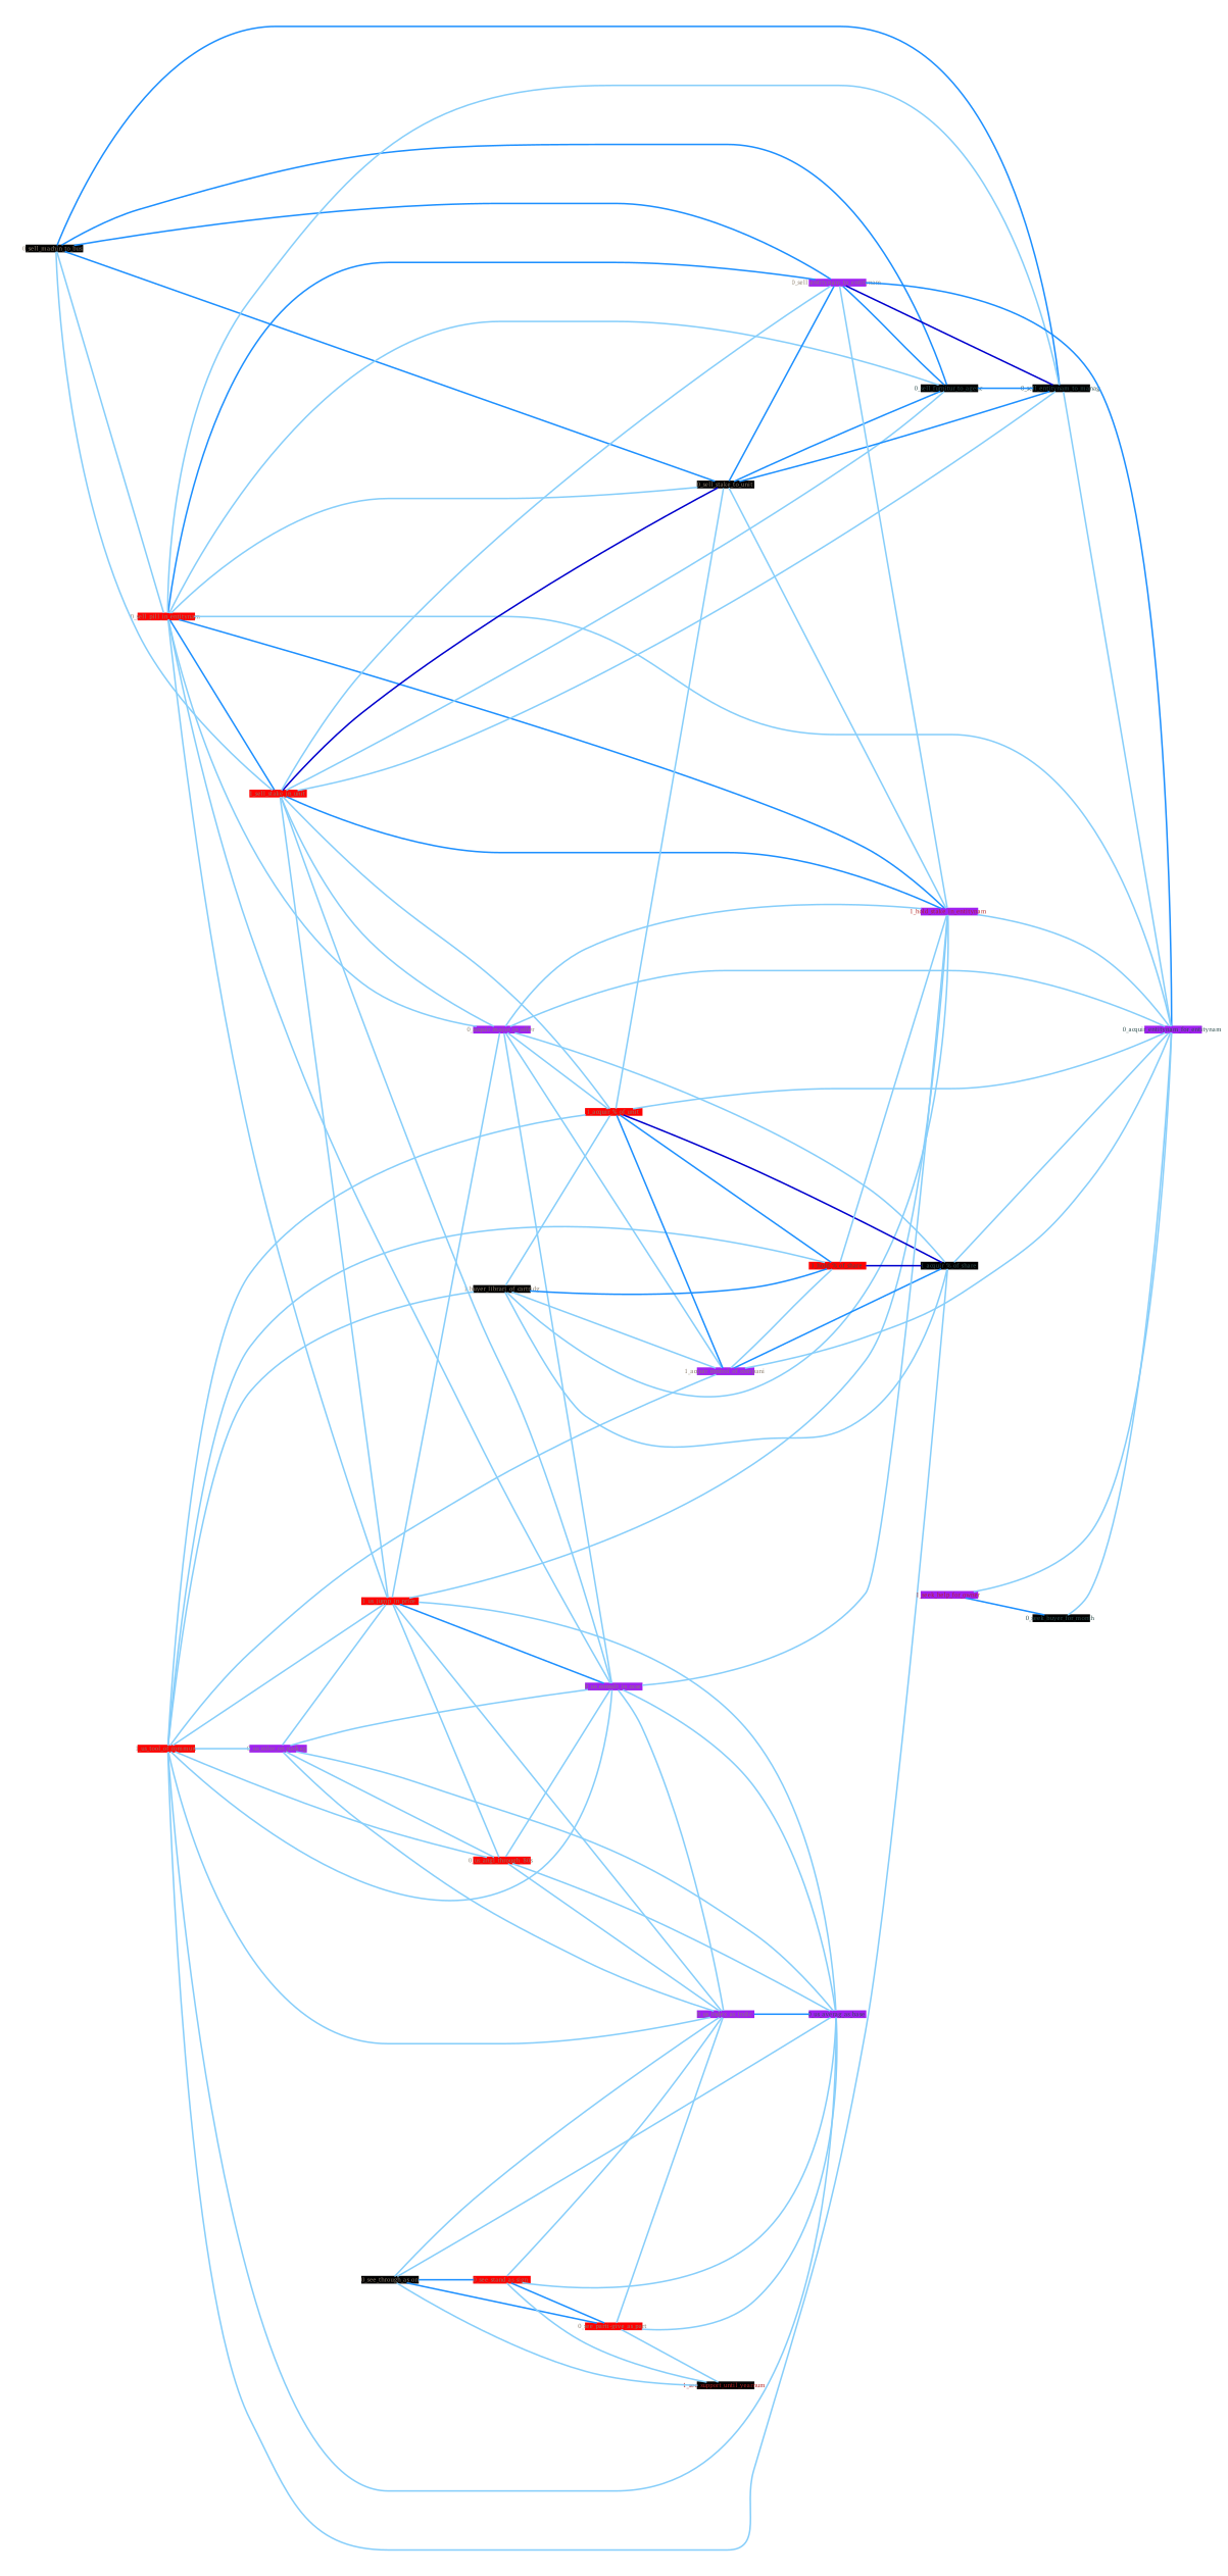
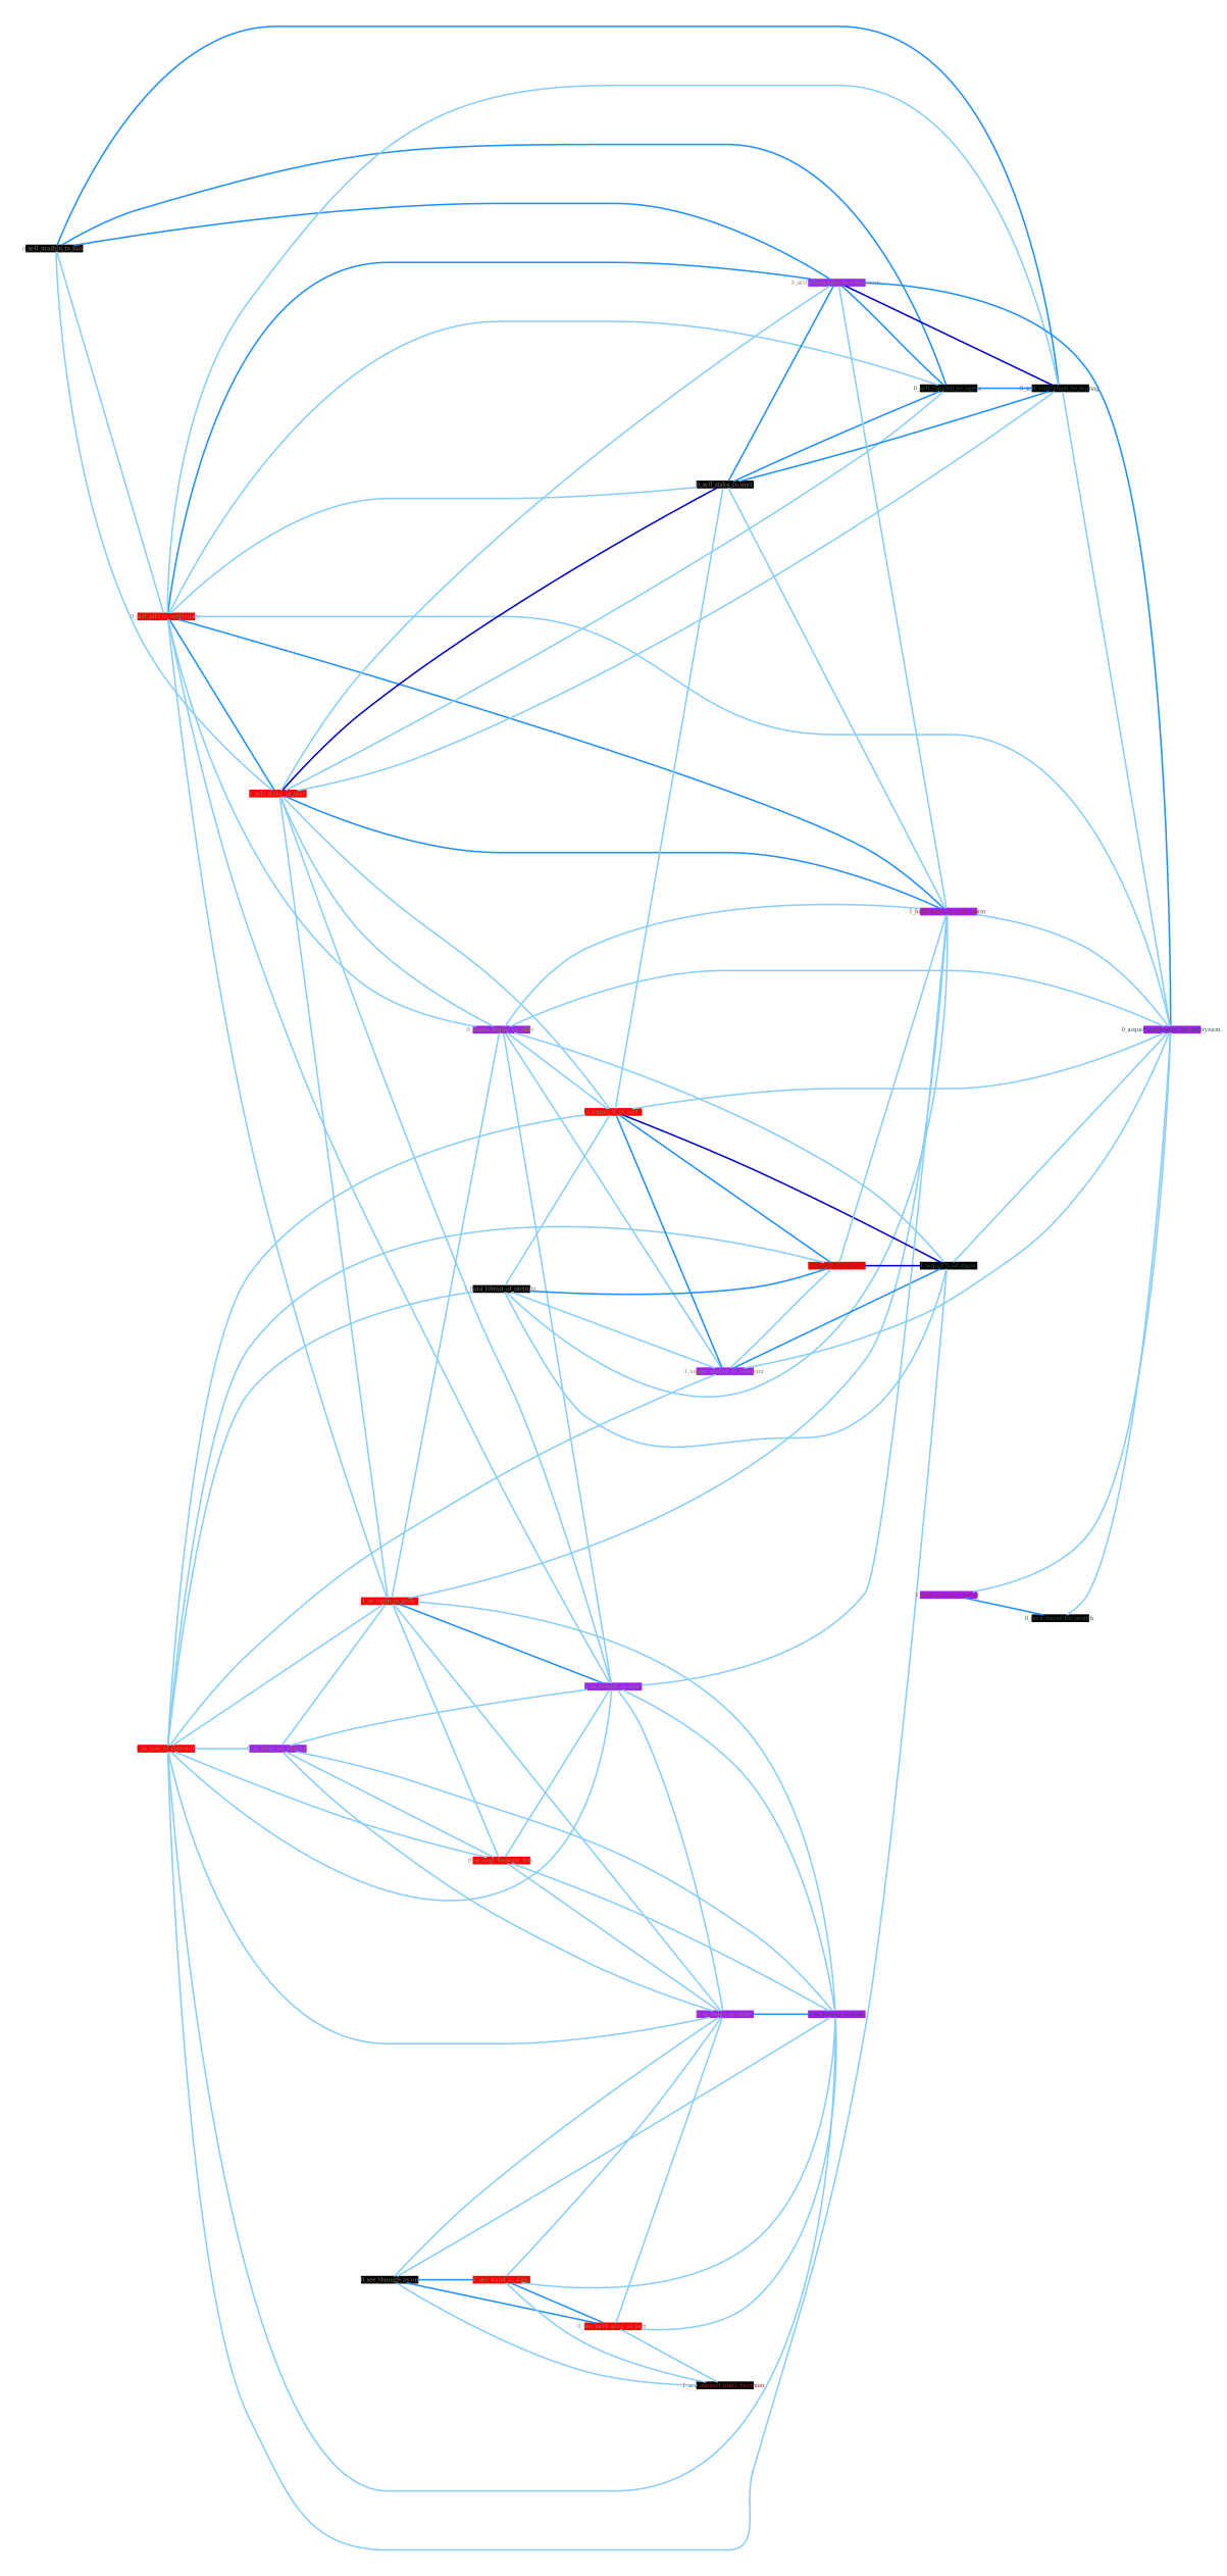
  graph {
    fontname="PT Serif"
    rankdir=LR
    node [color=purple fixedsize=true fontcolor="#8b7d6b" fontname="PT Serif" fontsize=4 shape=polygon style=filled]
    edge [color="#87cefa" fontname="PT Serif" w=1]
    "0_sell_machin_to_busi " [color=black height=.06 width=.5]
    "0_sell_pill_in_entitynam " [color=red height=.06 width=.5]
    "1_us_tool_of_commun " [color=red height=.06 width=.5]
    "1_sell_stake_in_unit " [color=red height=.06 width=.5]
    "0_us_color_on_packag " [height=.06 width=.5]
    n6 [color=black height=.06 label="0_see_through_as_on" width=.5]
    "0_see_stand_as_sign " [color=red height=.06 width=.5]
    "1_us_jump_in_price " [color=red height=.06 width=.5]
    "0_us_angl_through_'80s " [color=red height=.06 width=.5]
    "0_see_parti-give_as_part " [color=red height=.06 width=.5]
    "0_acquir_major_in_offer " [height=.06 width=.5]
-   "1_hold_librari_of_cartridg " [color=black height=.06 width=.5 label="1_buyer_librari_of_cartridg"]
+   "1_hold_librari_of_cartridg " [color=black height=.06 width=.5]
    "1_acquir_%_of_unit " [color=red height=.06 width=.5]
    "1_acquir_control_of_compani " [height=.06 width=.5]
    "0_us_consult_in_case " [height=.06 width=.5]
    "0_sell_stake_to_unit " [color=black height=.06 width=.5]
    "0_us_index_as_indic " [height=.06 width=.5]
    "0_sell_entitynam_to_entitynam " [height=.06 width=.5]
    "1_hold_stake_in_entitynam " [fontcolor="#b22222" height=.06 width=.5]
    "1_seek_help_for_owner " [fontcolor="#b22222" height=.06 width=.5]
    "1_see_support_until_yearnum " [color=black fontcolor="#b22222" height=.06 width=.5]
    "0_sell_furnitur_to_agenc " [color=black fontcolor="#2f4f4f" height=.06 width=.5]
    "0_sell_entitynam_to_manag " [color=black fontcolor="#2f4f4f" height=.06 width=.5]
    "0_acquir_entitynam_for_entitynam " [fontcolor="#2f4f4f" height=.06 width=.5]
    "1_hold_%_of_share " [color=red fontcolor="#2f4f4f" height=.06 width=.5]
    "1_acquir_%_of_share " [color=black fontcolor="#2f4f4f" height=.06 width=.5]
    "0_us_averag_as_base " [fontcolor="#2f4f4f" height=.06 width=.5]
    "0_seek_buyer_for_month " [color=black fontcolor="#2f4f4f" height=.06 width=.5]
    subgraph sub_1 {
      "0_sell_machin_to_busi "
      "0_sell_pill_in_entitynam "
      "1_us_tool_of_commun "
      "1_sell_stake_in_unit "
      "0_us_color_on_packag "
      n6
      "0_see_stand_as_sign "
      "1_us_jump_in_price "
      "0_us_angl_through_'80s "
      "0_see_parti-give_as_part "
      "0_acquir_major_in_offer "
      "1_hold_librari_of_cartridg "
      "1_acquir_%_of_unit "
      "1_acquir_control_of_compani "
      "0_us_consult_in_case "
      "0_sell_stake_to_unit "
      "0_us_index_as_indic "
      "0_sell_entitynam_to_entitynam "
    }
    subgraph sub_2 {
      "1_hold_stake_in_entitynam "
      "1_seek_help_for_owner "
      "1_see_support_until_yearnum "
    }
    "0_sell_machin_to_busi " -- "0_sell_pill_in_entitynam "
    "0_sell_machin_to_busi " -- "1_sell_stake_in_unit "
-   "0_sell_machin_to_busi " -- "0_sell_stake_to_unit " [color="#1e90ff" w=2]
    "0_sell_machin_to_busi " -- "0_sell_entitynam_to_entitynam " [color="#1e90ff" w=2]
    "0_sell_machin_to_busi " -- "0_sell_furnitur_to_agenc " [color="#1e90ff" w=2]
    "0_sell_machin_to_busi " -- "0_sell_entitynam_to_manag " [color="#1e90ff" w=2]
    "0_sell_pill_in_entitynam " -- "1_sell_stake_in_unit " [color="#1e90ff" w=2]
    "0_sell_pill_in_entitynam " -- "1_us_jump_in_price "
    "0_sell_pill_in_entitynam " -- "0_acquir_major_in_offer "
    "0_sell_pill_in_entitynam " -- "0_us_consult_in_case "
    "0_sell_pill_in_entitynam " -- "0_sell_stake_to_unit "
    "0_sell_pill_in_entitynam " -- "0_sell_entitynam_to_entitynam " [color="#1e90ff" w=2]
    "0_sell_pill_in_entitynam " -- "1_hold_stake_in_entitynam " [color="#1e90ff" w=2]
    "0_sell_pill_in_entitynam " -- "0_sell_furnitur_to_agenc "
    "0_sell_pill_in_entitynam " -- "0_sell_entitynam_to_manag "
    "0_sell_pill_in_entitynam " -- "0_acquir_entitynam_for_entitynam "
    "1_us_tool_of_commun " -- "0_us_color_on_packag "
    "1_us_tool_of_commun " -- "1_us_jump_in_price "
    "1_us_tool_of_commun " -- "0_us_angl_through_'80s "
    "1_us_tool_of_commun " -- "1_hold_librari_of_cartridg "
    "1_us_tool_of_commun " -- "1_acquir_%_of_unit "
    "1_us_tool_of_commun " -- "1_acquir_control_of_compani "
    "1_us_tool_of_commun " -- "0_us_consult_in_case "
    "1_us_tool_of_commun " -- "0_us_index_as_indic "
    "1_us_tool_of_commun " -- "1_hold_%_of_share "
    "1_us_tool_of_commun " -- "1_acquir_%_of_share "
    "1_us_tool_of_commun " -- "0_us_averag_as_base "
    "1_sell_stake_in_unit " -- "1_us_jump_in_price "
    "1_sell_stake_in_unit " -- "0_acquir_major_in_offer "
    "1_sell_stake_in_unit " -- "1_acquir_%_of_unit "
    "1_sell_stake_in_unit " -- "0_us_consult_in_case "
    "1_sell_stake_in_unit " -- "0_sell_stake_to_unit " [color="#0000cd" w=3]
    "1_sell_stake_in_unit " -- "0_sell_entitynam_to_entitynam "
    "1_sell_stake_in_unit " -- "1_hold_stake_in_entitynam " [color="#1e90ff" w=2]
    "1_sell_stake_in_unit " -- "0_sell_furnitur_to_agenc "
    "1_sell_stake_in_unit " -- "0_sell_entitynam_to_manag "
    "0_us_color_on_packag " -- "1_us_jump_in_price "
    "0_us_color_on_packag " -- "0_us_angl_through_'80s "
    "0_us_color_on_packag " -- "0_us_consult_in_case "
    "0_us_color_on_packag " -- "0_us_index_as_indic "
    "0_us_color_on_packag " -- "0_us_averag_as_base "
    n6 -- "0_see_stand_as_sign " [color="#1e90ff" w=2]
    n6 -- "0_see_parti-give_as_part " [color="#1e90ff" w=2]
    n6 -- "0_us_index_as_indic "
    n6 -- "1_see_support_until_yearnum "
    n6 -- "0_us_averag_as_base "
    "0_see_stand_as_sign " -- "0_see_parti-give_as_part " [color="#1e90ff" w=2]
    "0_see_stand_as_sign " -- "0_us_index_as_indic "
    "0_see_stand_as_sign " -- "1_see_support_until_yearnum "
    "0_see_stand_as_sign " -- "0_us_averag_as_base "
    "1_us_jump_in_price " -- "0_us_angl_through_'80s "
    "1_us_jump_in_price " -- "0_acquir_major_in_offer "
    "1_us_jump_in_price " -- "0_us_consult_in_case " [color="#1e90ff" w=2]
    "1_us_jump_in_price " -- "0_us_index_as_indic "
    "1_us_jump_in_price " -- "1_hold_stake_in_entitynam "
    "1_us_jump_in_price " -- "0_us_averag_as_base "
    "0_us_angl_through_'80s " -- "0_us_consult_in_case "
    "0_us_angl_through_'80s " -- "0_us_index_as_indic "
    "0_us_angl_through_'80s " -- "0_us_averag_as_base "
    "0_see_parti-give_as_part " -- "0_us_index_as_indic "
    "0_see_parti-give_as_part " -- "1_see_support_until_yearnum "
    "0_see_parti-give_as_part " -- "0_us_averag_as_base "
    "0_acquir_major_in_offer " -- "1_acquir_%_of_unit "
    "0_acquir_major_in_offer " -- "1_acquir_control_of_compani "
    "0_acquir_major_in_offer " -- "0_us_consult_in_case "
    "0_acquir_major_in_offer " -- "1_hold_stake_in_entitynam "
    "0_acquir_major_in_offer " -- "0_acquir_entitynam_for_entitynam "
    "0_acquir_major_in_offer " -- "1_acquir_%_of_share "
    "1_hold_librari_of_cartridg " -- "1_acquir_%_of_unit "
    "1_hold_librari_of_cartridg " -- "1_acquir_control_of_compani "
    "1_hold_librari_of_cartridg " -- "1_hold_stake_in_entitynam "
    "1_hold_librari_of_cartridg " -- "1_hold_%_of_share " [color="#1e90ff" w=2]
    "1_hold_librari_of_cartridg " -- "1_acquir_%_of_share "
    "1_acquir_%_of_unit " -- "1_acquir_control_of_compani " [color="#1e90ff" w=2]
    "1_acquir_%_of_unit " -- "0_sell_stake_to_unit "
    "1_acquir_%_of_unit " -- "0_acquir_entitynam_for_entitynam "
    "1_acquir_%_of_unit " -- "1_hold_%_of_share " [color="#1e90ff" w=2]
    "1_acquir_%_of_unit " -- "1_acquir_%_of_share " [color="#0000cd" w=3]
    "1_acquir_control_of_compani " -- "0_acquir_entitynam_for_entitynam "
    "1_acquir_control_of_compani " -- "1_hold_%_of_share "
    "1_acquir_control_of_compani " -- "1_acquir_%_of_share " [color="#1e90ff" w=2]
    "0_us_consult_in_case " -- "0_us_index_as_indic "
    "0_us_consult_in_case " -- "1_hold_stake_in_entitynam "
    "0_us_consult_in_case " -- "0_us_averag_as_base "
    "0_sell_stake_to_unit " -- "0_sell_entitynam_to_entitynam " [color="#1e90ff" w=2]
    "0_sell_stake_to_unit " -- "1_hold_stake_in_entitynam "
    "0_sell_stake_to_unit " -- "0_sell_furnitur_to_agenc " [color="#1e90ff" w=2]
    "0_sell_stake_to_unit " -- "0_sell_entitynam_to_manag " [color="#1e90ff" w=2]
    "0_us_index_as_indic " -- "0_us_averag_as_base " [color="#1e90ff" w=2]
    "0_sell_entitynam_to_entitynam " -- "1_hold_stake_in_entitynam "
    "0_sell_entitynam_to_entitynam " -- "0_sell_furnitur_to_agenc " [color="#1e90ff" w=2]
    "0_sell_entitynam_to_entitynam " -- "0_sell_entitynam_to_manag " [color="#0000cd" w=3]
    "0_sell_entitynam_to_entitynam " -- "0_acquir_entitynam_for_entitynam " [color="#1e90ff" w=2]
    "1_hold_stake_in_entitynam " -- "0_acquir_entitynam_for_entitynam "
    "1_seek_help_for_owner " -- "0_acquir_entitynam_for_entitynam "
    "1_seek_help_for_owner " -- "0_seek_buyer_for_month " [color="#1e90ff" w=2]
    "0_sell_furnitur_to_agenc " -- "0_sell_entitynam_to_manag " [color="#1e90ff" w=2]
    "0_sell_entitynam_to_manag " -- "0_acquir_entitynam_for_entitynam "
    "1_hold_%_of_share " -- "1_hold_stake_in_entitynam "
    "1_hold_%_of_share " -- "1_acquir_%_of_share " [color="#0000cd" w=3]
    "1_acquir_%_of_share " -- "0_acquir_entitynam_for_entitynam "
    "0_seek_buyer_for_month " -- "0_acquir_entitynam_for_entitynam "
  }
